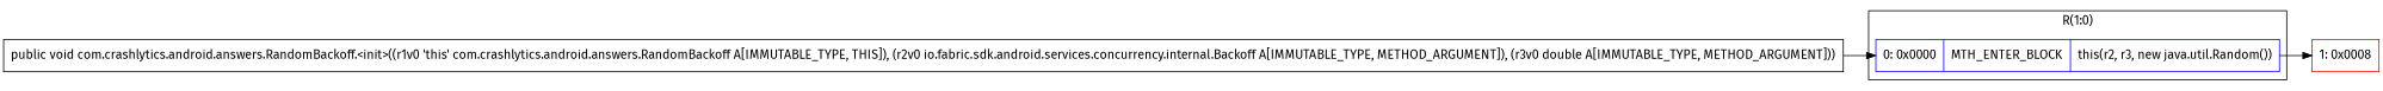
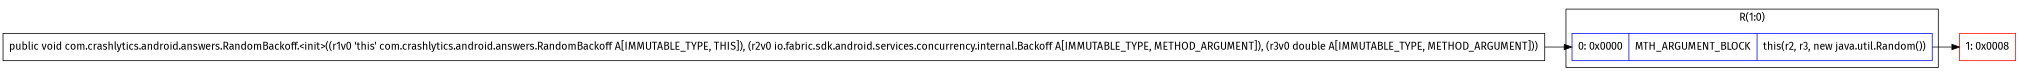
  digraph {
    rankdir=LR
    fontname="Fira Sans"
    node [shape=record fontname="Fira Sans"]
    edge [fontname="Fira Sans"]
-   n1 [color=blue label="{0\:\ 0x0000|MTH_ENTER_BLOCK\l|this(r2, r3, new java.util.Random())\l}"]
+   n1 [color=blue label="{0\:\ 0x0000|MTH_ARGUMENT_BLOCK\l|this(r2, r3, new java.util.Random())\l}"]
    n2 [color=red label="{1\:\ 0x0008}"]
    n3 [label="{public void com.crashlytics.android.answers.RandomBackoff.\<init\>((r1v0 'this' com.crashlytics.android.answers.RandomBackoff A[IMMUTABLE_TYPE, THIS]), (r2v0 io.fabric.sdk.android.services.concurrency.internal.Backoff A[IMMUTABLE_TYPE, METHOD_ARGUMENT]), (r3v0 double A[IMMUTABLE_TYPE, METHOD_ARGUMENT])) }"]
    subgraph cluster_1 {
      label="R(1:0)"
      n1
    }
    n1 -> n2
    n3 -> n1
  }
